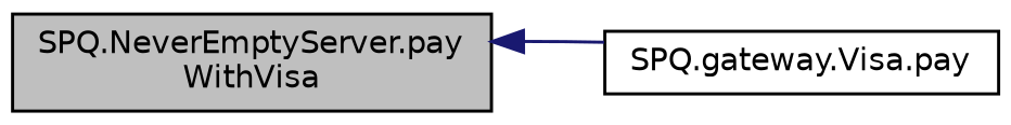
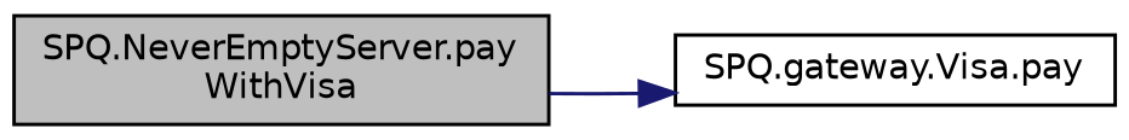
  digraph {
    rankdir=LR
    node [color=black fontname=Helvetica fontsize=10 shape=record style=filled]
    n1 [fillcolor=grey75 fontcolor=black height=0.2 label="SPQ.NeverEmptyServer.pay\lWithVisa" width=0.4]
    n2 [fillcolor=white height=0.2 label="SPQ.gateway.Visa.pay" width=0.4]
-   n2 -> n1 [color=midnightblue fontname=Helvetica fontsize=10 labelfontname=Helvetica labelfontsize=10 style=solid]
+   n1 -> n2 [color=midnightblue fontname=Helvetica fontsize=10 labelfontname=Helvetica labelfontsize=10 style=solid]
  }
